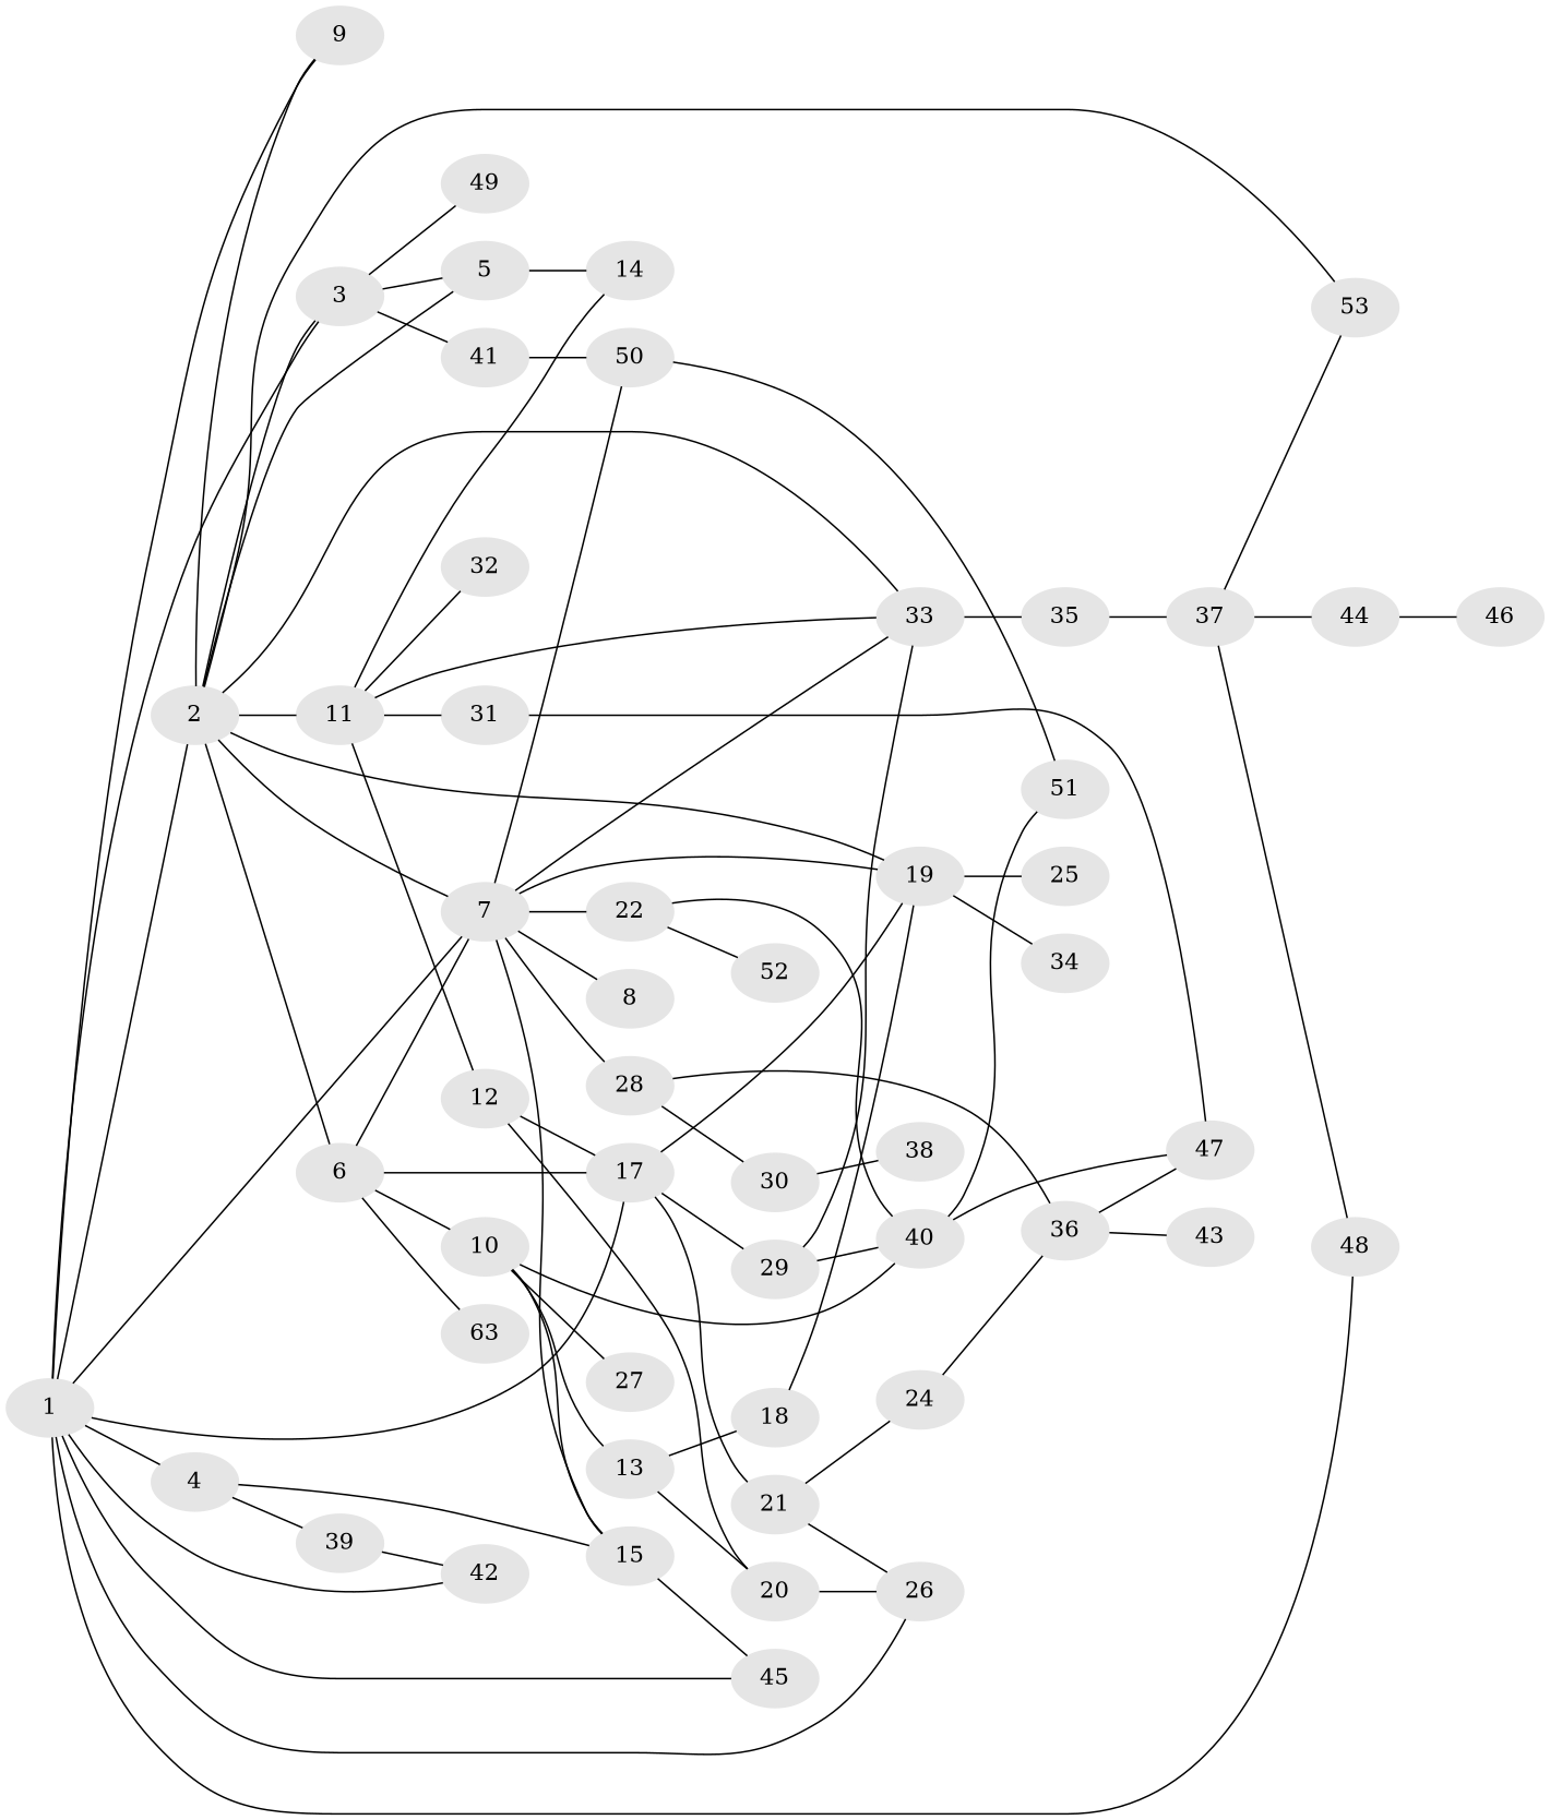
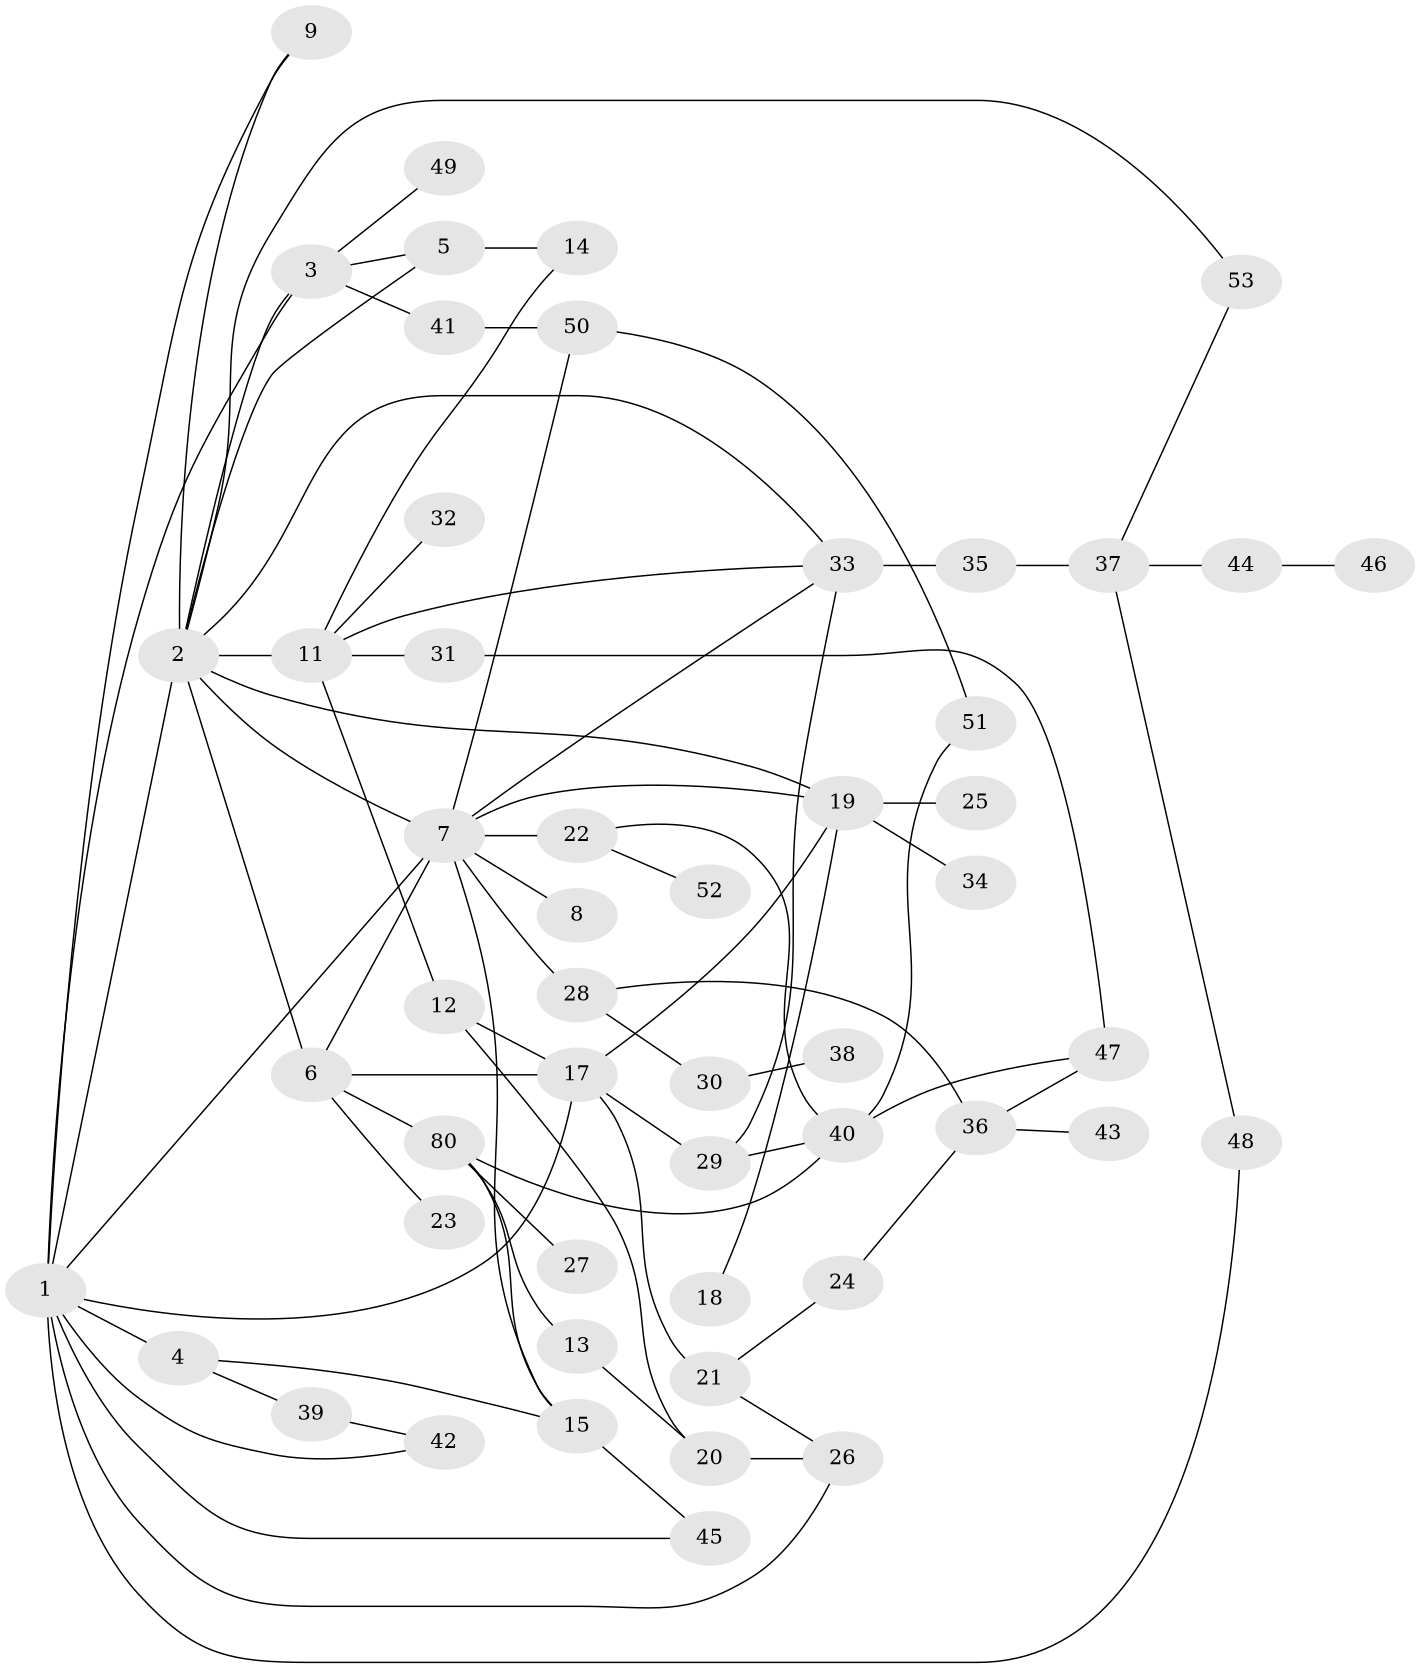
  graph {
    rankdir=LR
    node [color=gray90 style=filled]
    edge [weight=1.0]
    1
    2
    3
    4
    7
    9
    17
    26
    42
    45
    48
    5
    6
    11
    19
    33
    53
    41
    49
    15
    39
    8
    22
    28
    50
    21
    29
    14
-   10
-   23 [label=63]
+   10 [label=80]
+   23
    12
    31
    32
    25
    34
    35
    13
    27
    40
    52
    36
    30
    51
    20
    18
    47
    24
    43
    38
    37
    44
    46
    1 -- 2
    1 -- 3
    1 -- 4
    1 -- 7 [weight=2.0]
    1 -- 9
    1 -- 17
    1 -- 26
    1 -- 42
    1 -- 45
    1 -- 48
    2 -- 3
    2 -- 7 [weight=2.0]
    2 -- 9
    2 -- 5
    2 -- 6
    2 -- 11 [weight=2.0]
    2 -- 19 [weight=2.0]
    2 -- 33
    2 -- 53
    3 -- 5
    3 -- 41
    3 -- 49
    4 -- 15
    4 -- 39
    7 -- 19
    7 -- 33
    7 -- 15
    7 -- 8
    7 -- 22
    7 -- 28
    7 -- 50
    17 -- 19
    17 -- 21
    17 -- 29
    5 -- 14
    6 -- 7
    6 -- 17
    6 -- 10
    6 -- 23
    11 -- 33
    11 -- 14
    11 -- 12
    11 -- 31 [weight=2.0]
    11 -- 32
    19 -- 25
    19 -- 34
    33 -- 35
    41 -- 50
    15 -- 45
    39 -- 42
    22 -- 40
    22 -- 52
    28 -- 36
    28 -- 30
    50 -- 51
    21 -- 26
    21 -- 24
    29 -- 33
    29 -- 40
    10 -- 15
    10 -- 13
    10 -- 27
    10 -- 40
    12 -- 17
    12 -- 20
    31 -- 47
    35 -- 37
    13 -- 20
-   13 -- 18 [weight=2.0]
    40 -- 51
    40 -- 47
    36 -- 47
    36 -- 43
    30 -- 38
    20 -- 26
    18 -- 19
    24 -- 36
    37 -- 48
    37 -- 53
    37 -- 44
    44 -- 46
  }
